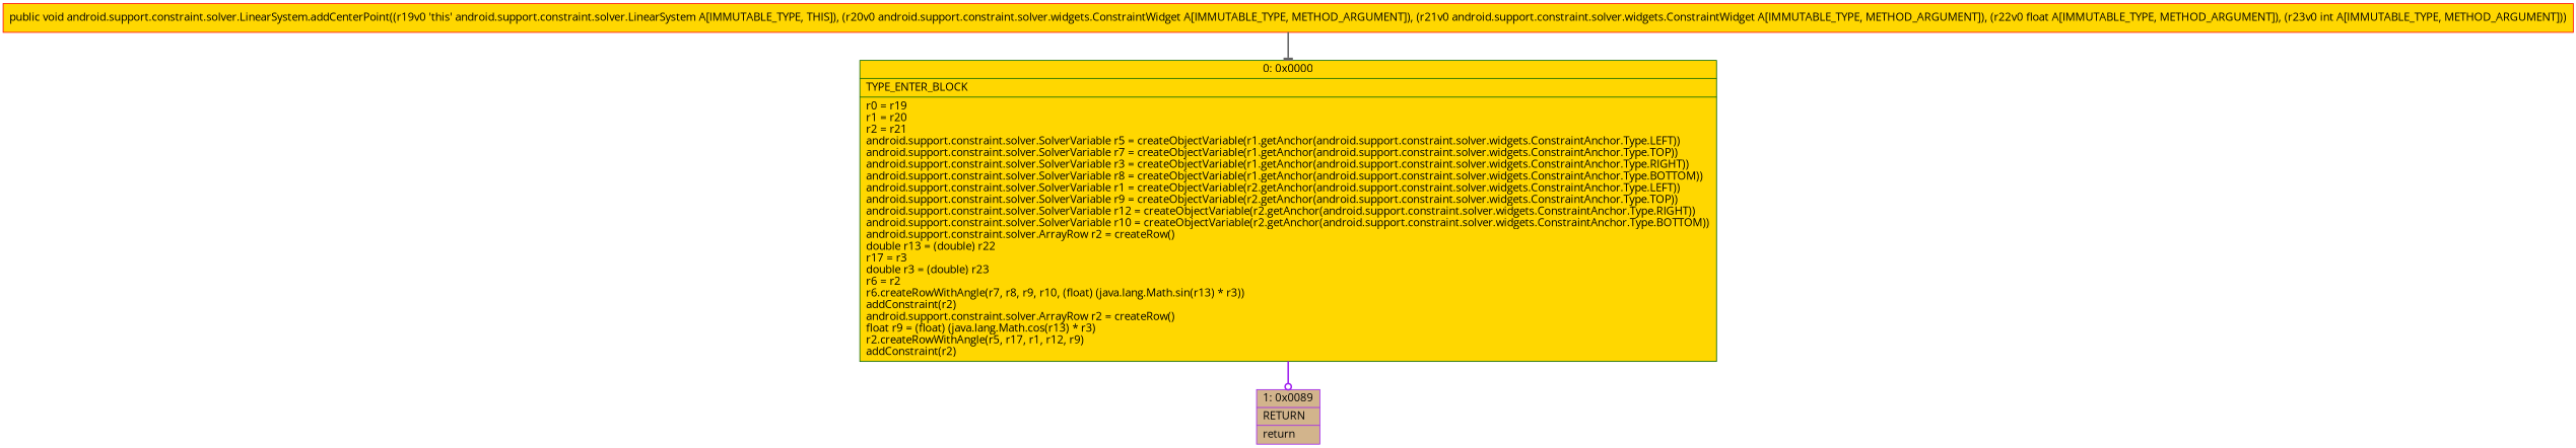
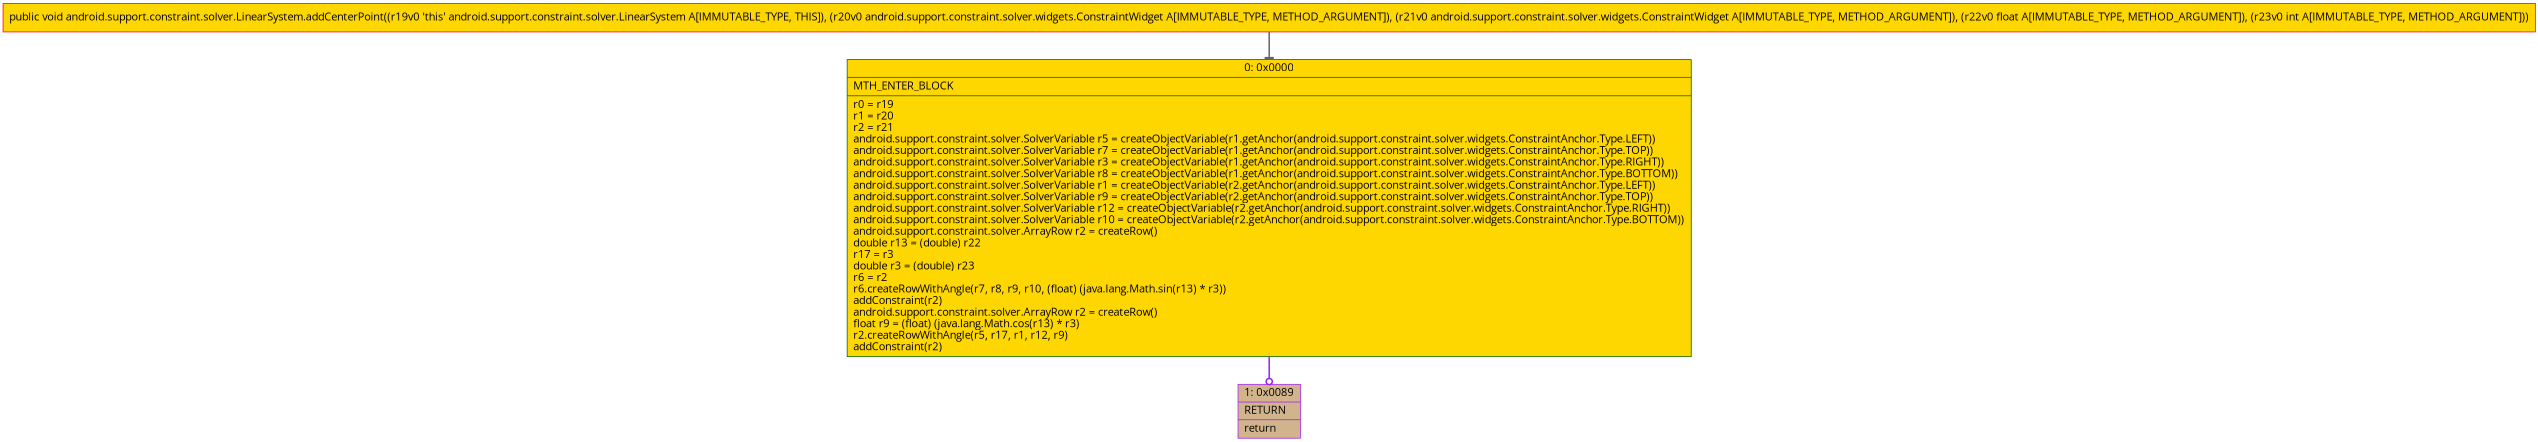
  digraph {
    fontname="Open Sans"
    node [shape=record style=filled fillcolor=gold fontname="Open Sans"]
    edge [style=bold fontname="Open Sans"]
-   n1 [label="{0\:\ 0x0000|TYPE_ENTER_BLOCK\l|r0 = r19\lr1 = r20\lr2 = r21\landroid.support.constraint.solver.SolverVariable r5 = createObjectVariable(r1.getAnchor(android.support.constraint.solver.widgets.ConstraintAnchor.Type.LEFT))\landroid.support.constraint.solver.SolverVariable r7 = createObjectVariable(r1.getAnchor(android.support.constraint.solver.widgets.ConstraintAnchor.Type.TOP))\landroid.support.constraint.solver.SolverVariable r3 = createObjectVariable(r1.getAnchor(android.support.constraint.solver.widgets.ConstraintAnchor.Type.RIGHT))\landroid.support.constraint.solver.SolverVariable r8 = createObjectVariable(r1.getAnchor(android.support.constraint.solver.widgets.ConstraintAnchor.Type.BOTTOM))\landroid.support.constraint.solver.SolverVariable r1 = createObjectVariable(r2.getAnchor(android.support.constraint.solver.widgets.ConstraintAnchor.Type.LEFT))\landroid.support.constraint.solver.SolverVariable r9 = createObjectVariable(r2.getAnchor(android.support.constraint.solver.widgets.ConstraintAnchor.Type.TOP))\landroid.support.constraint.solver.SolverVariable r12 = createObjectVariable(r2.getAnchor(android.support.constraint.solver.widgets.ConstraintAnchor.Type.RIGHT))\landroid.support.constraint.solver.SolverVariable r10 = createObjectVariable(r2.getAnchor(android.support.constraint.solver.widgets.ConstraintAnchor.Type.BOTTOM))\landroid.support.constraint.solver.ArrayRow r2 = createRow()\ldouble r13 = (double) r22\lr17 = r3\ldouble r3 = (double) r23\lr6 = r2\lr6.createRowWithAngle(r7, r8, r9, r10, (float) (java.lang.Math.sin(r13) * r3))\laddConstraint(r2)\landroid.support.constraint.solver.ArrayRow r2 = createRow()\lfloat r9 = (float) (java.lang.Math.cos(r13) * r3)\lr2.createRowWithAngle(r5, r17, r1, r12, r9)\laddConstraint(r2)\l}" color=darkgreen]
+   n1 [label="{0\:\ 0x0000|MTH_ENTER_BLOCK\l|r0 = r19\lr1 = r20\lr2 = r21\landroid.support.constraint.solver.SolverVariable r5 = createObjectVariable(r1.getAnchor(android.support.constraint.solver.widgets.ConstraintAnchor.Type.LEFT))\landroid.support.constraint.solver.SolverVariable r7 = createObjectVariable(r1.getAnchor(android.support.constraint.solver.widgets.ConstraintAnchor.Type.TOP))\landroid.support.constraint.solver.SolverVariable r3 = createObjectVariable(r1.getAnchor(android.support.constraint.solver.widgets.ConstraintAnchor.Type.RIGHT))\landroid.support.constraint.solver.SolverVariable r8 = createObjectVariable(r1.getAnchor(android.support.constraint.solver.widgets.ConstraintAnchor.Type.BOTTOM))\landroid.support.constraint.solver.SolverVariable r1 = createObjectVariable(r2.getAnchor(android.support.constraint.solver.widgets.ConstraintAnchor.Type.LEFT))\landroid.support.constraint.solver.SolverVariable r9 = createObjectVariable(r2.getAnchor(android.support.constraint.solver.widgets.ConstraintAnchor.Type.TOP))\landroid.support.constraint.solver.SolverVariable r12 = createObjectVariable(r2.getAnchor(android.support.constraint.solver.widgets.ConstraintAnchor.Type.RIGHT))\landroid.support.constraint.solver.SolverVariable r10 = createObjectVariable(r2.getAnchor(android.support.constraint.solver.widgets.ConstraintAnchor.Type.BOTTOM))\landroid.support.constraint.solver.ArrayRow r2 = createRow()\ldouble r13 = (double) r22\lr17 = r3\ldouble r3 = (double) r23\lr6 = r2\lr6.createRowWithAngle(r7, r8, r9, r10, (float) (java.lang.Math.sin(r13) * r3))\laddConstraint(r2)\landroid.support.constraint.solver.ArrayRow r2 = createRow()\lfloat r9 = (float) (java.lang.Math.cos(r13) * r3)\lr2.createRowWithAngle(r5, r17, r1, r12, r9)\laddConstraint(r2)\l}" color=darkgreen]
    n2 [label="{1\:\ 0x0089|RETURN\l|return\l}" fillcolor=tan color=purple]
    n3 [label="{public void android.support.constraint.solver.LinearSystem.addCenterPoint((r19v0 'this' android.support.constraint.solver.LinearSystem A[IMMUTABLE_TYPE, THIS]), (r20v0 android.support.constraint.solver.widgets.ConstraintWidget A[IMMUTABLE_TYPE, METHOD_ARGUMENT]), (r21v0 android.support.constraint.solver.widgets.ConstraintWidget A[IMMUTABLE_TYPE, METHOD_ARGUMENT]), (r22v0 float A[IMMUTABLE_TYPE, METHOD_ARGUMENT]), (r23v0 int A[IMMUTABLE_TYPE, METHOD_ARGUMENT])) }" color=red]
    n1 -> n2 [color=purple arrowhead=odot]
    n3 -> n1 [color=gray40 arrowhead=tee]
  }
